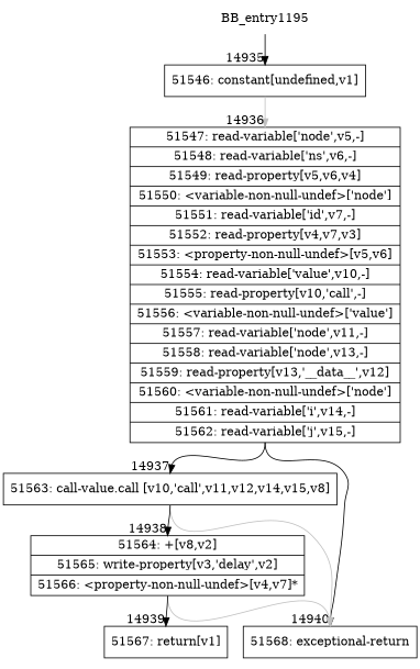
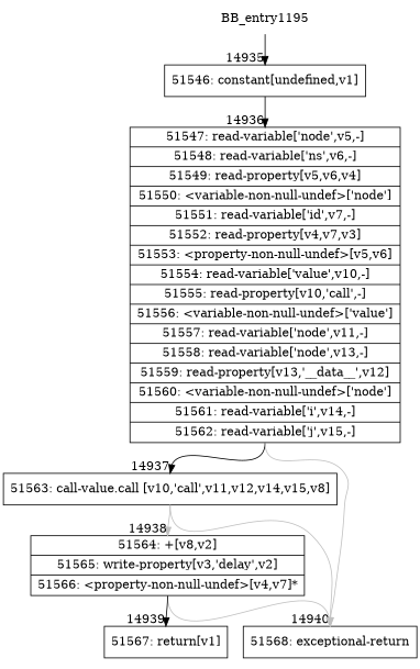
  digraph {
    rankdir=TD
    node [shape=record]
    edge [headport=n tailport=s]
    n1 [label=BB_entry1195 shape=none]
    n2 [label="{51546: constant[undefined,v1]}"]
    n3 [label="{51547: read-variable['node',v5,-]|51548: read-variable['ns',v6,-]|51549: read-property[v5,v6,v4]|51550: \<variable-non-null-undef\>['node']|51551: read-variable['id',v7,-]|51552: read-property[v4,v7,v3]|51553: \<property-non-null-undef\>[v5,v6]|51554: read-variable['value',v10,-]|51555: read-property[v10,'call',-]|51556: \<variable-non-null-undef\>['value']|51557: read-variable['node',v11,-]|51558: read-variable['node',v13,-]|51559: read-property[v13,'__data__',v12]|51560: \<variable-non-null-undef\>['node']|51561: read-variable['i',v14,-]|51562: read-variable['j',v15,-]}"]
    n4 [label="{51563: call-value.call [v10,'call',v11,v12,v14,v15,v8]}"]
    n5 [label="{51568: exceptional-return}"]
    n6 [label="{51564: +[v8,v2]|51565: write-property[v3,'delay',v2]|51566: \<property-non-null-undef\>[v4,v7]*}"]
    n7 [label="{51567: return[v1]}"]
    n1 -> n2 [headlabel="    14935"]
-   n2 -> n3 [headlabel="      14936" color=gray]
+   n2 -> n3 [headlabel="      14936"]
    n3 -> n4 [headlabel="      14937"]
-   n3 -> n5 [color=black headlabel="      14940"]
+   n3 -> n5 [color=gray headlabel="      14940"]
    n4 -> n5 [color=gray]
-   n4 -> n6 [headlabel="      14938"]
+   n4 -> n6 [headlabel="      14938" color=gray]
    n6 -> n5 [color=gray]
    n6 -> n7 [headlabel="      14939"]
  }
